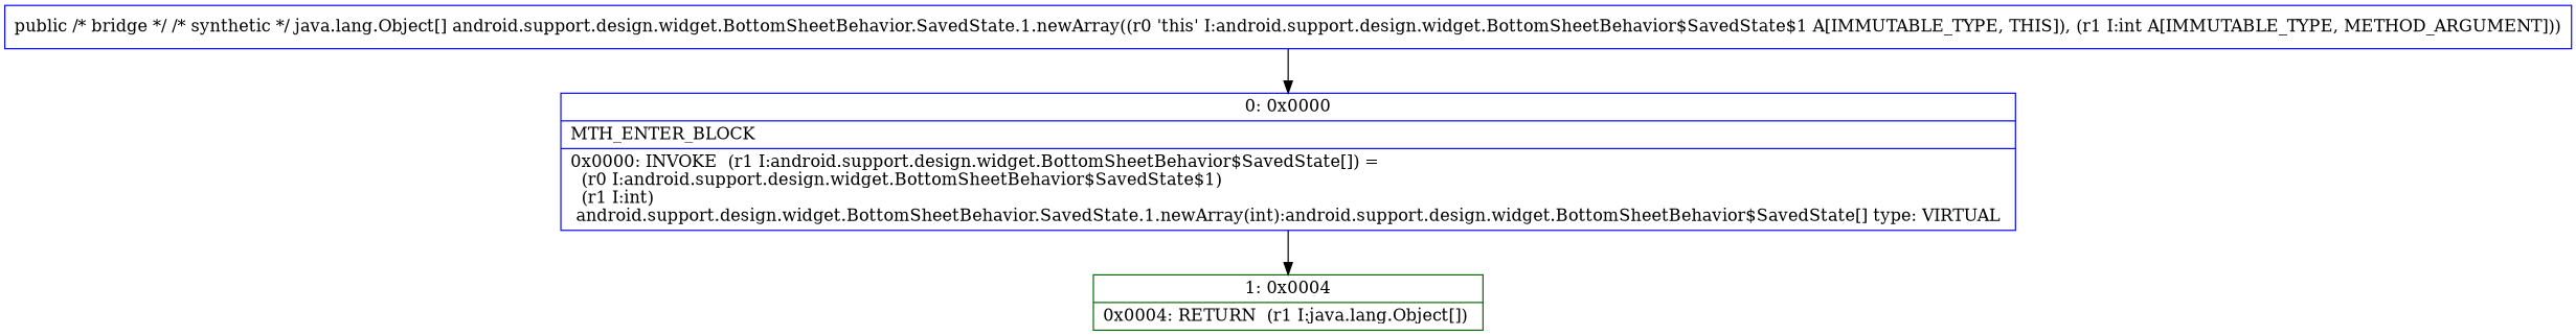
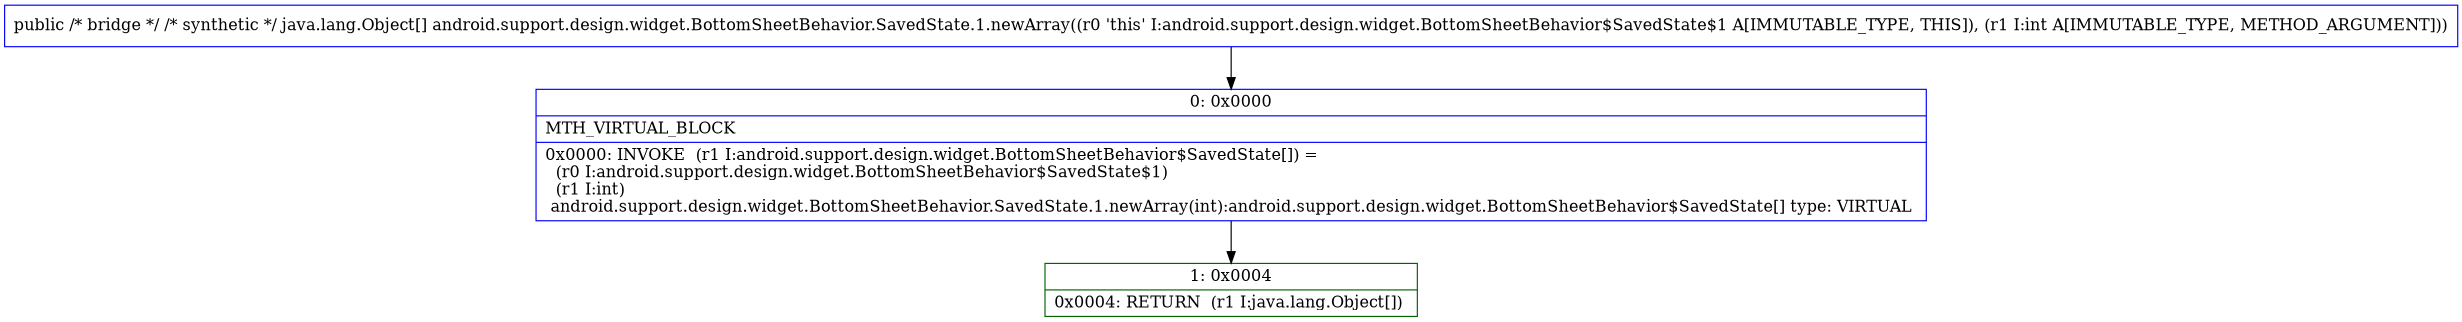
  digraph {
    node [shape=record color=blue]
-   n1 [label="{0\:\ 0x0000|MTH_ENTER_BLOCK\l|0x0000: INVOKE  (r1 I:android.support.design.widget.BottomSheetBehavior$SavedState[]) = \l  (r0 I:android.support.design.widget.BottomSheetBehavior$SavedState$1)\l  (r1 I:int)\l android.support.design.widget.BottomSheetBehavior.SavedState.1.newArray(int):android.support.design.widget.BottomSheetBehavior$SavedState[] type: VIRTUAL \l}"]
+   n1 [label="{0\:\ 0x0000|MTH_VIRTUAL_BLOCK\l|0x0000: INVOKE  (r1 I:android.support.design.widget.BottomSheetBehavior$SavedState[]) = \l  (r0 I:android.support.design.widget.BottomSheetBehavior$SavedState$1)\l  (r1 I:int)\l android.support.design.widget.BottomSheetBehavior.SavedState.1.newArray(int):android.support.design.widget.BottomSheetBehavior$SavedState[] type: VIRTUAL \l}"]
    n2 [label="{1\:\ 0x0004|0x0004: RETURN  (r1 I:java.lang.Object[]) \l}" color=darkgreen]
    n3 [label="{public \/* bridge *\/ \/* synthetic *\/ java.lang.Object[] android.support.design.widget.BottomSheetBehavior.SavedState.1.newArray((r0 'this' I:android.support.design.widget.BottomSheetBehavior$SavedState$1 A[IMMUTABLE_TYPE, THIS]), (r1 I:int A[IMMUTABLE_TYPE, METHOD_ARGUMENT])) }"]
    n1 -> n2
    n3 -> n1
  }
